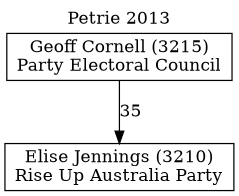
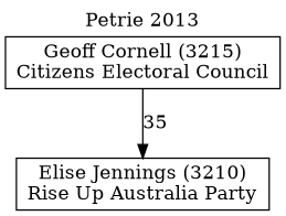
  digraph {
    label="Petrie 2013"
    labelloc=t
    mclimit=10
    node [shape=box]
    n1 [label="Elise Jennings (3210)\nRise Up Australia Party"]
-   n2 [label="Geoff Cornell (3215)\nParty Electoral Council"]
+   n2 [label="Geoff Cornell (3215)\nCitizens Electoral Council"]
    n2 -> n1 [label=35]
  }
